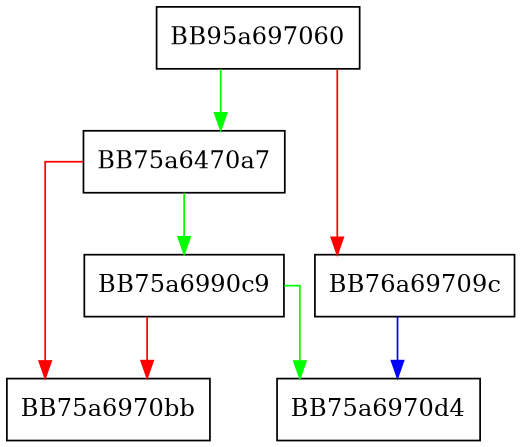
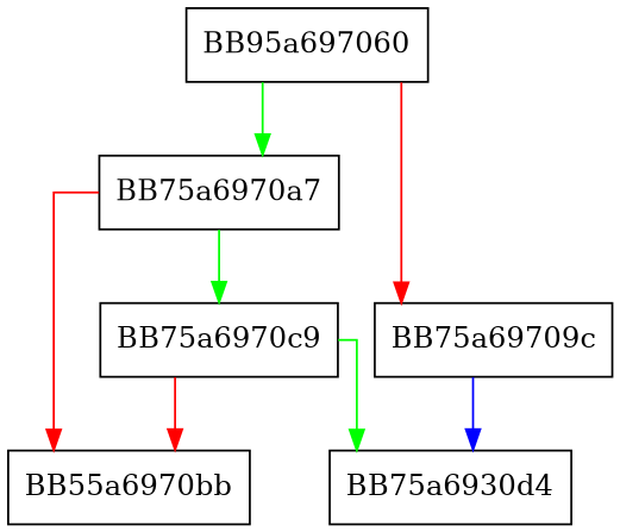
  digraph {
    splines=ortho
    node [shape=box]
    edge [color=green]
    n1 [label=BB95a697060]
-   BB75a6970a7 [label=BB75a6470a7]
-   BB75a69709c [label=BB76a69709c]
-   BB75a6970c9 [label=BB75a6990c9]
-   BB75a6970bb
-   BB75a6970d4
+   BB75a6970a7
+   BB75a69709c
+   BB75a6970c9
+   BB75a6970bb [label=BB55a6970bb]
+   BB75a6970d4 [label=BB75a6930d4]
    n1 -> BB75a6970a7
    n1 -> BB75a69709c [color=red]
    BB75a6970a7 -> BB75a6970c9
    BB75a6970a7 -> BB75a6970bb [color=red]
    BB75a69709c -> BB75a6970d4 [color=blue]
    BB75a6970c9 -> BB75a6970bb [color=red]
    BB75a6970c9 -> BB75a6970d4
  }
